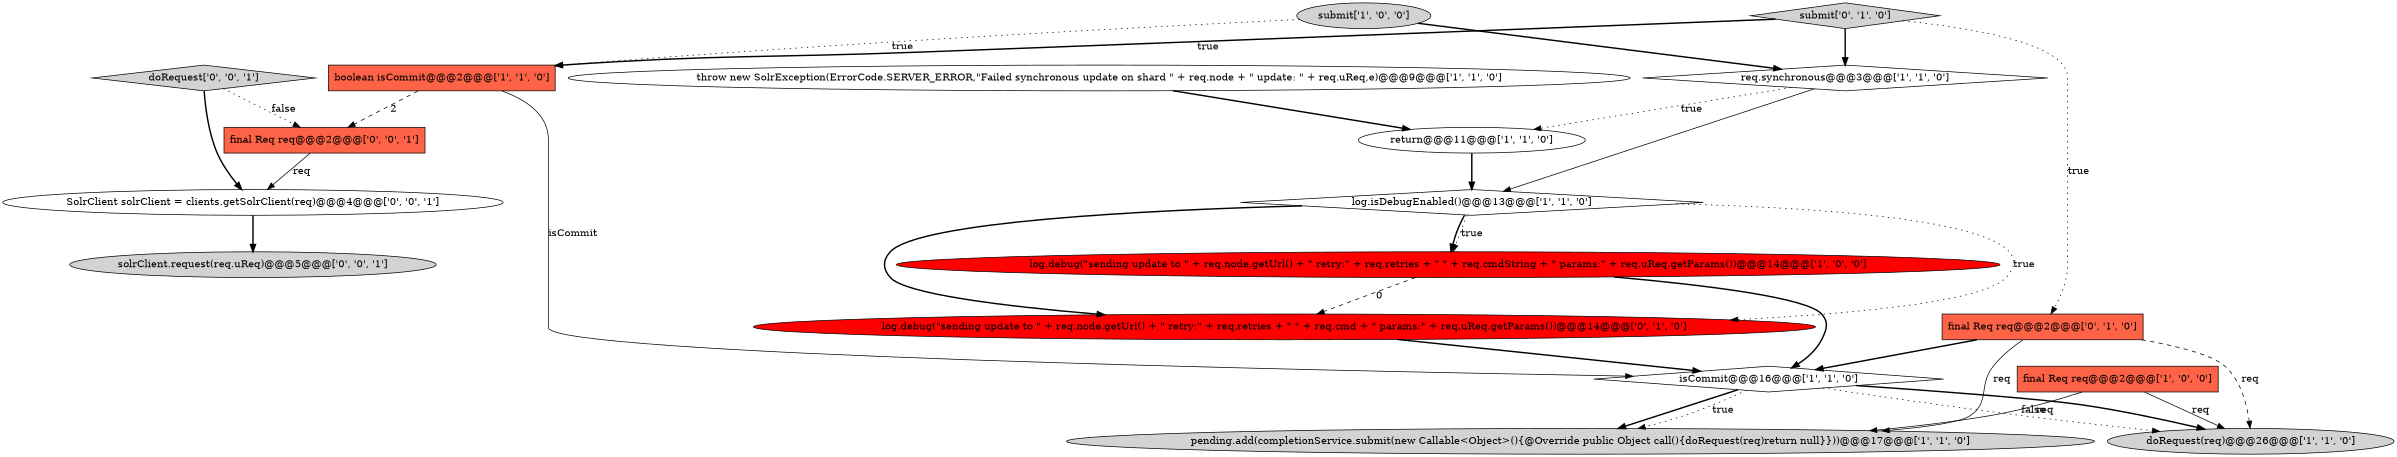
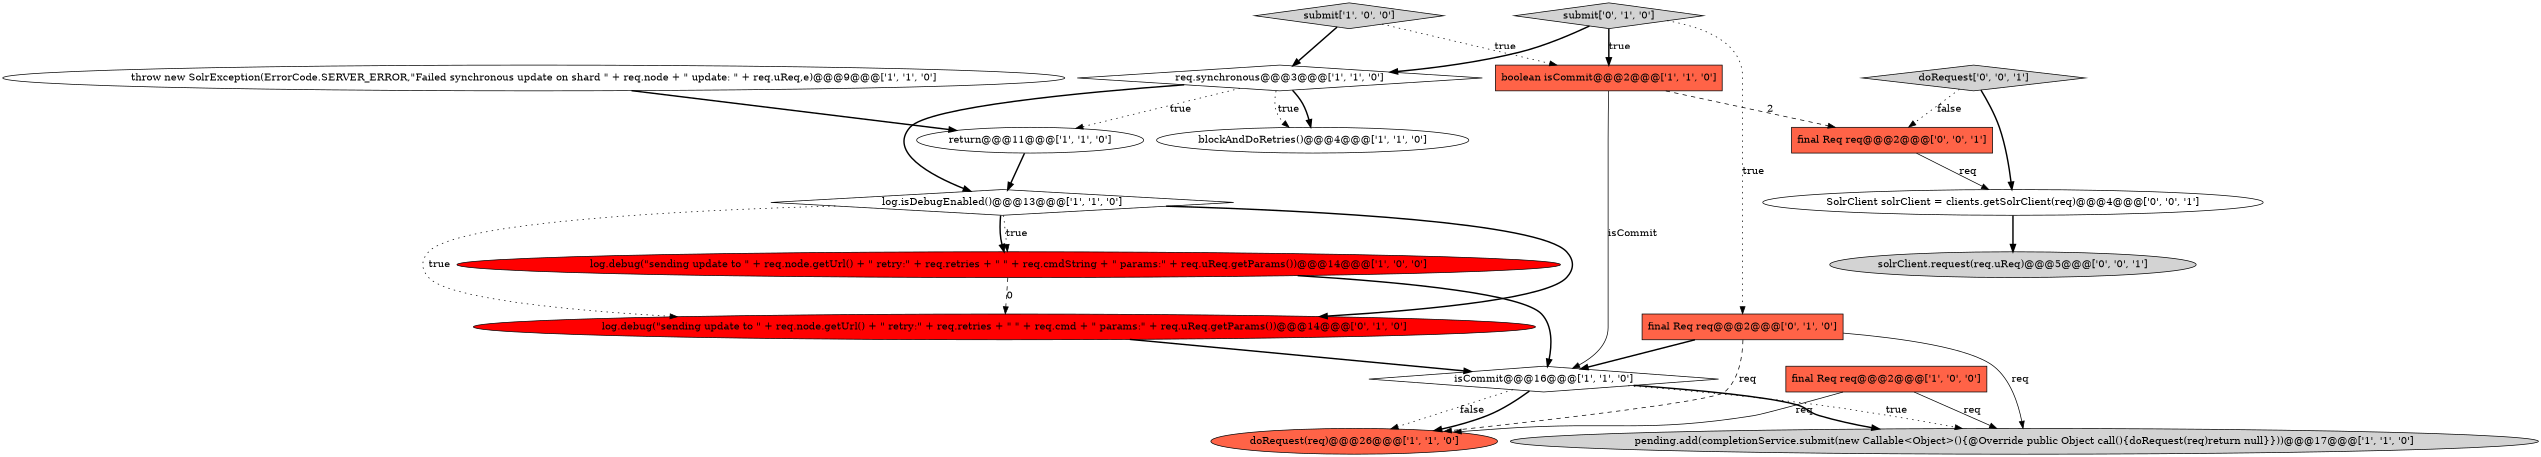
  digraph {
    node [fillcolor=white shape=ellipse style=filled]
    edge [style=bold]
+   n1 [label="blockAndDoRetries()@@@4@@@['1', '1', '0']"]
    n2 [fillcolor=lightgray label="doRequest['0', '0', '1']" shape=diamond]
    n3 [label="SolrClient solrClient = clients.getSolrClient(req)@@@4@@@['0', '0', '1']"]
    n4 [fillcolor=tomato label="final Req req@@@2@@@['0', '0', '1']" shape=box]
    n5 [fillcolor=lightgray label="solrClient.request(req.uReq)@@@5@@@['0', '0', '1']"]
    n6 [label="isCommit@@@16@@@['1', '1', '0']" shape=diamond]
-   n7 [fillcolor=lightgray label="doRequest(req)@@@26@@@['1', '1', '0']"]
+   n7 [fillcolor=tomato label="doRequest(req)@@@26@@@['1', '1', '0']"]
    n8 [fillcolor=lightgray label="pending.add(completionService.submit(new Callable<Object>(){@Override public Object call(){doRequest(req)return null}}))@@@17@@@['1', '1', '0']"]
    n9 [fillcolor=red label="log.debug(\"sending update to \" + req.node.getUrl() + \" retry:\" + req.retries + \" \" + req.cmd + \" params:\" + req.uReq.getParams())@@@14@@@['0', '1', '0']"]
    n10 [label="req.synchronous@@@3@@@['1', '1', '0']" shape=diamond]
    n11 [label="log.isDebugEnabled()@@@13@@@['1', '1', '0']" shape=diamond]
    n12 [label="return@@@11@@@['1', '1', '0']"]
    n13 [fillcolor=red label="log.debug(\"sending update to \" + req.node.getUrl() + \" retry:\" + req.retries + \" \" + req.cmdString + \" params:\" + req.uReq.getParams())@@@14@@@['1', '0', '0']"]
    n14 [fillcolor=lightgray label="submit['0', '1', '0']" shape=diamond]
    n15 [fillcolor=tomato label="boolean isCommit@@@2@@@['1', '1', '0']" shape=box]
    n16 [fillcolor=tomato label="final Req req@@@2@@@['0', '1', '0']" shape=box]
    n17 [label="throw new SolrException(ErrorCode.SERVER_ERROR,\"Failed synchronous update on shard \" + req.node + \" update: \" + req.uReq,e)@@@9@@@['1', '1', '0']"]
-   n18 [fillcolor=lightgray label="submit['1', '0', '0']"]
+   n18 [fillcolor=lightgray label="submit['1', '0', '0']" shape=diamond]
    n19 [fillcolor=tomato label="final Req req@@@2@@@['1', '0', '0']" shape=box]
    n2 -> n3
    n2 -> n4 [label=false style=dotted]
    n3 -> n5
    n4 -> n3 [label=req style=solid]
    n6 -> n7 [label=false style=dotted]
    n6 -> n7
    n6 -> n8
    n6 -> n8 [label=true style=dotted]
    n9 -> n6
-   n10 -> n11 [style=solid]
+   n10 -> n1
+   n10 -> n1 [label=true style=dotted]
+   n10 -> n11
    n10 -> n12 [label=true style=dotted]
    n11 -> n9
    n11 -> n9 [label=true style=dotted]
    n11 -> n13
    n11 -> n13 [label=true style=dotted]
    n12 -> n11
    n13 -> n6
    n13 -> n9 [label=0 style=dashed]
    n14 -> n10
    n14 -> n15 [label=true]
    n14 -> n16 [label=true style=dotted]
    n15 -> n4 [label=2 style=dashed]
    n15 -> n6 [label=isCommit style=solid]
    n16 -> n6
    n16 -> n7 [label=req style=dashed]
    n16 -> n8 [label=req style=solid]
    n17 -> n12
    n18 -> n10
    n18 -> n15 [label=true style=dotted]
    n19 -> n7 [label=req style=solid]
    n19 -> n8 [label=req style=solid]
  }
